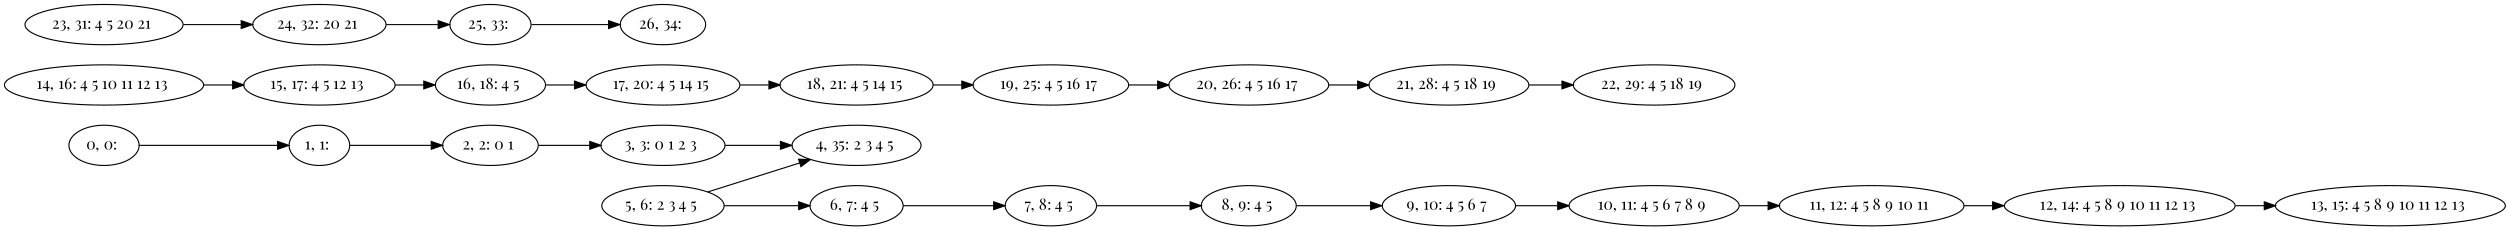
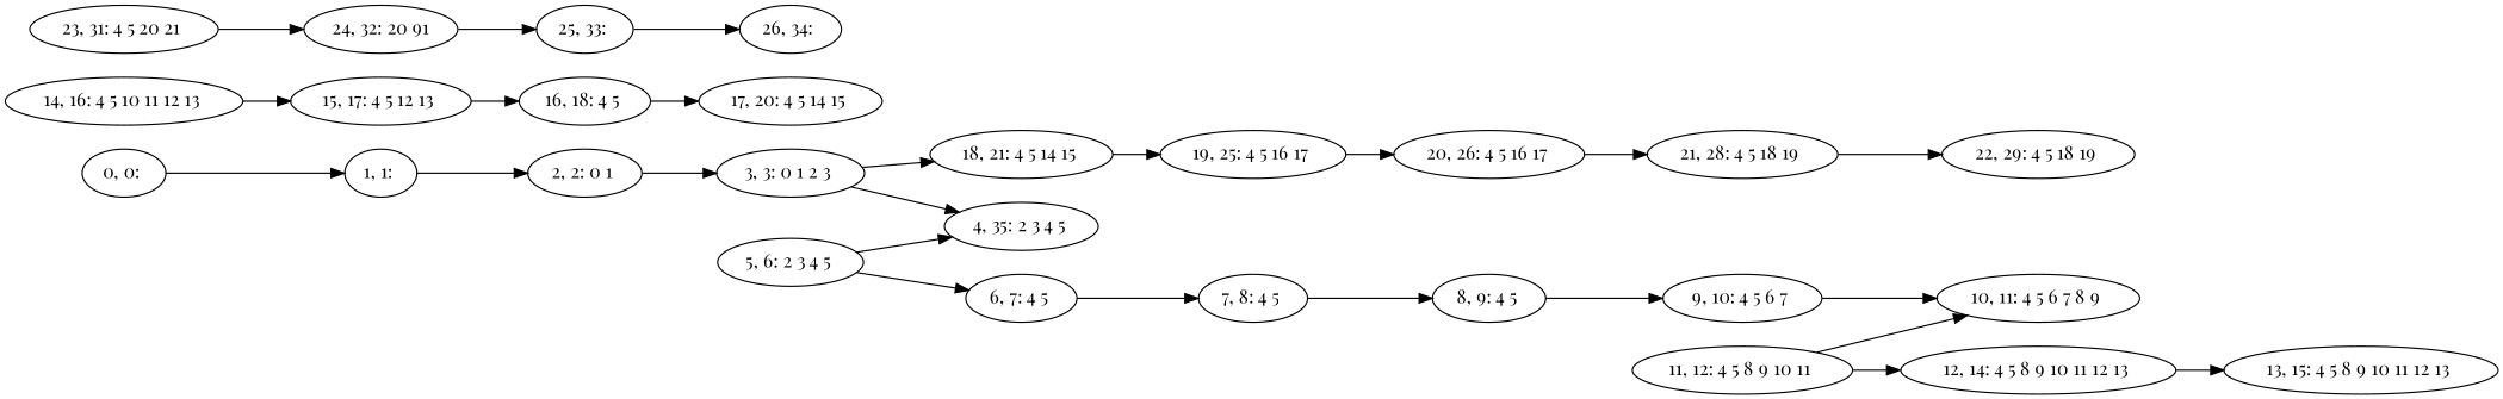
  digraph {
    fontname="Playfair Display"
    rankdir=LR
    node [fontname="Playfair Display"]
    edge [fontname="Playfair Display"]
    n1 [label="0, 0: "]
    n2 [label="1, 1: "]
    n3 [label="2, 2: 0 1 "]
    n4 [label="3, 3: 0 1 2 3 "]
    n5 [label="4, 35: 2 3 4 5 "]
    n6 [label="5, 6: 2 3 4 5 "]
    n7 [label="6, 7: 4 5 "]
    n8 [label="7, 8: 4 5 "]
    n9 [label="8, 9: 4 5 "]
    n10 [label="9, 10: 4 5 6 7 "]
    n11 [label="10, 11: 4 5 6 7 8 9 "]
    n12 [label="11, 12: 4 5 8 9 10 11 "]
    n13 [label="12, 14: 4 5 8 9 10 11 12 13 "]
    n14 [label="13, 15: 4 5 8 9 10 11 12 13 "]
    n15 [label="14, 16: 4 5 10 11 12 13 "]
    n16 [label="15, 17: 4 5 12 13 "]
    n17 [label="16, 18: 4 5 "]
    n18 [label="17, 20: 4 5 14 15 "]
    n19 [label="18, 21: 4 5 14 15 "]
    n20 [label="19, 25: 4 5 16 17 "]
    n21 [label="20, 26: 4 5 16 17 "]
    n22 [label="21, 28: 4 5 18 19 "]
    n23 [label="22, 29: 4 5 18 19 "]
    n24 [label="23, 31: 4 5 20 21 "]
-   n25 [label="24, 32: 20 21 "]
+   n25 [label="24, 32: 20 91"]
    n26 [label="25, 33: "]
    n27 [label="26, 34: "]
    n1 -> n2
    n2 -> n3
    n3 -> n4
    n4 -> n5
    n6 -> n5
    n6 -> n7
    n7 -> n8
    n8 -> n9
    n9 -> n10
    n10 -> n11
-   n11 -> n12
+   n12 -> n11
    n12 -> n13
    n13 -> n14
    n15 -> n16
    n16 -> n17
    n17 -> n18
-   n18 -> n19
+   n4 -> n19
    n19 -> n20
    n20 -> n21
    n21 -> n22
    n22 -> n23
    n24 -> n25
    n25 -> n26
    n26 -> n27
  }
